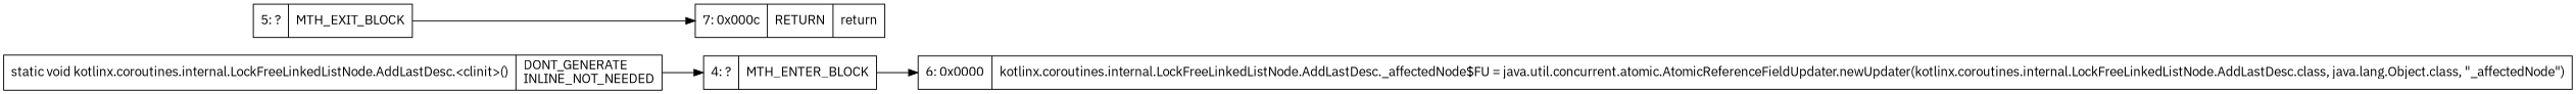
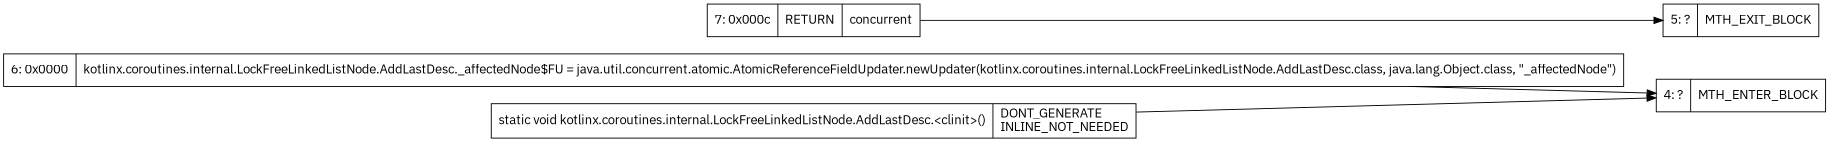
  digraph {
    fontname="IBM Plex Sans"
    rankdir=LR
    node [fontname="IBM Plex Sans" shape=record]
    edge [fontname="IBM Plex Sans"]
    n1 [label="{4\:\ ?|MTH_ENTER_BLOCK\l}"]
    n2 [label="{6\:\ 0x0000|kotlinx.coroutines.internal.LockFreeLinkedListNode.AddLastDesc._affectedNode$FU = java.util.concurrent.atomic.AtomicReferenceFieldUpdater.newUpdater(kotlinx.coroutines.internal.LockFreeLinkedListNode.AddLastDesc.class, java.lang.Object.class, \"_affectedNode\")\l}"]
-   n3 [label="{7\:\ 0x000c|RETURN\l|return\l}"]
+   n3 [label="{7\:\ 0x000c|RETURN\l|concurrent\l}"]
    n4 [label="{5\:\ ?|MTH_EXIT_BLOCK\l}"]
    n5 [label="{static void kotlinx.coroutines.internal.LockFreeLinkedListNode.AddLastDesc.\<clinit\>()  | DONT_GENERATE\lINLINE_NOT_NEEDED\l}"]
-   n1 -> n2
-   n4 -> n3
+   n2 -> n1
+   n3 -> n4
    n5 -> n1
  }
